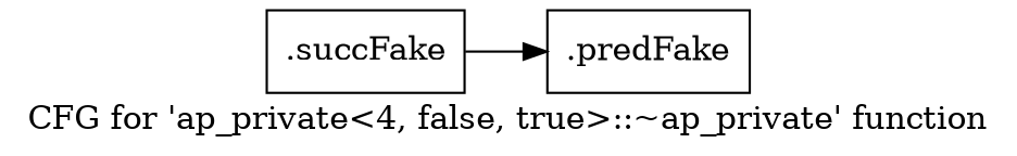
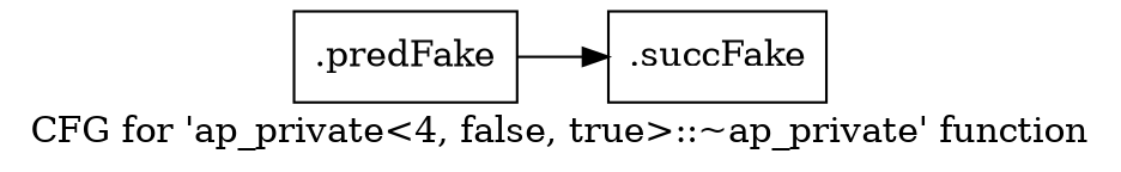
  digraph {
    label="CFG for 'ap_private\<4, false, true\>::~ap_private' function"
    rankdir=LR
    node [shape=record]
    n1 [label="{.predFake}"]
    n2 [filename="/media/miguel/NewVolume/Linux/Xilinx/Vitis_HLS/2020.2/include/etc/ap_private.h" label="{.succFake}" linenumber=1752]
-   n2 -> n1 [execusionnum=344 filename="/media/miguel/NewVolume/Linux/Xilinx/Vitis_HLS/2020.2/include/etc/ap_private.h"]
+   n1 -> n2 [execusionnum=344 filename="/media/miguel/NewVolume/Linux/Xilinx/Vitis_HLS/2020.2/include/etc/ap_private.h"]
  }
